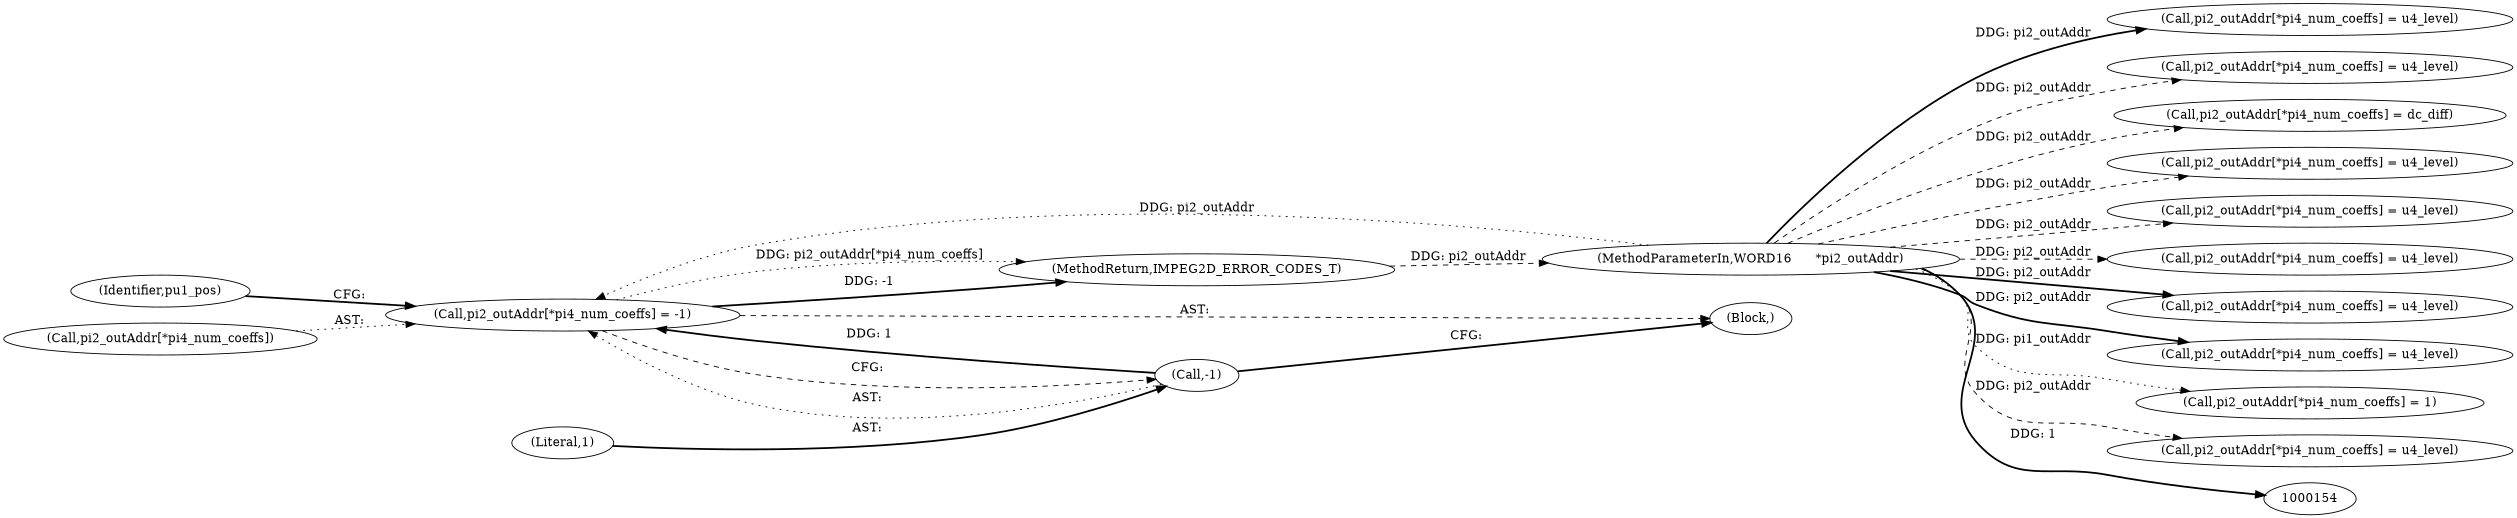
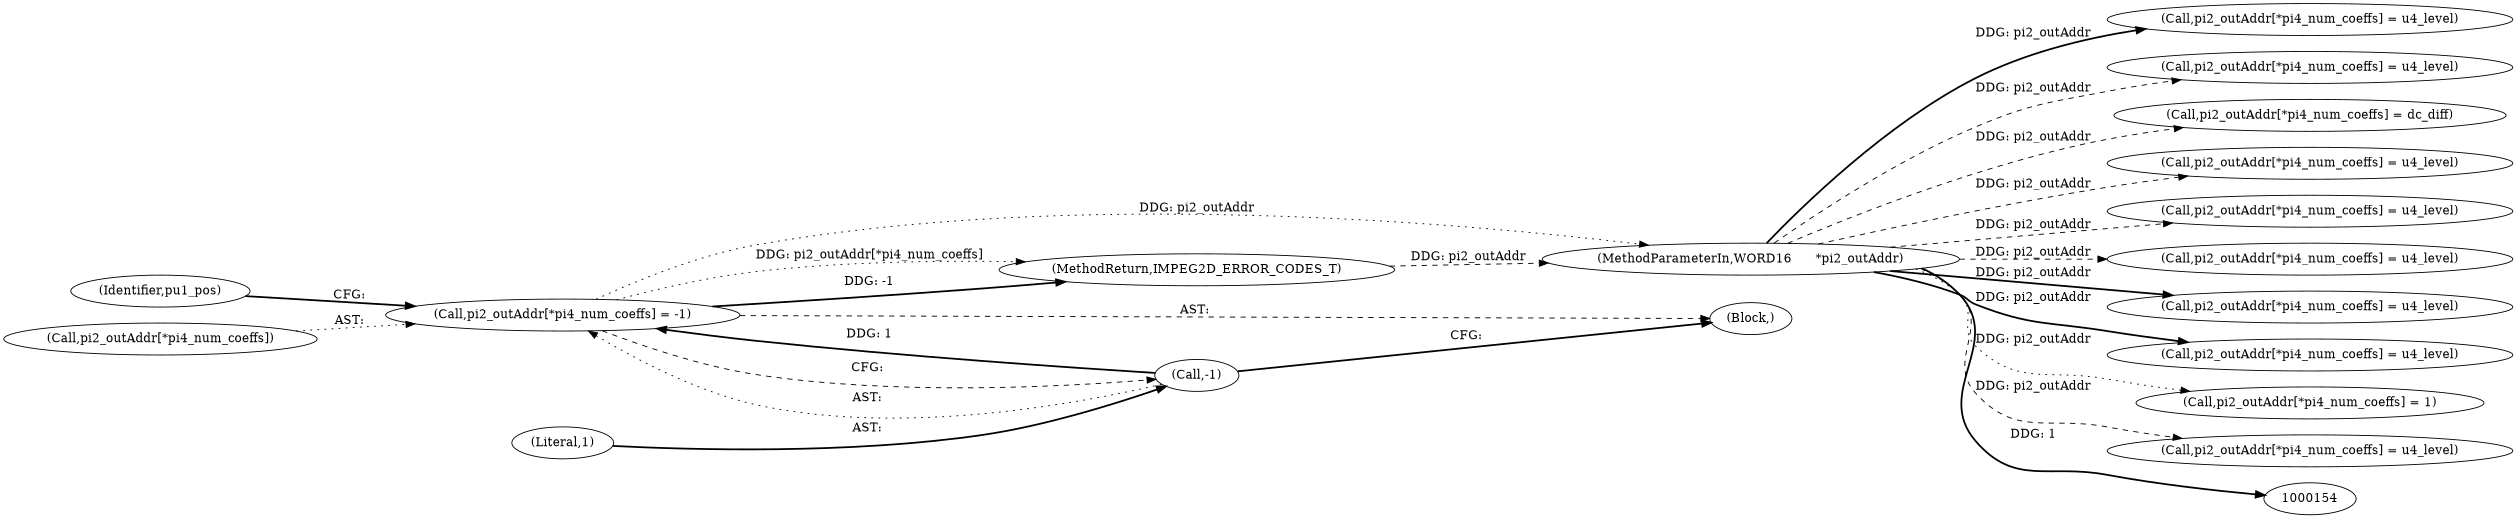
  digraph {
    rankdir=LR
    edge [style=dashed]
    n1 [label="(Call,pi2_outAddr[*pi4_num_coeffs] = -1)"]
    n2 [label="(Call,-1)"]
    n3 [label="(MethodReturn,IMPEG2D_ERROR_CODES_T)"]
    n4 [label="(Block,)"]
    n5 [label="(MethodParameterIn,WORD16      *pi2_outAddr)"]
    n6 [label="(Literal,1)"]
    n7 [label="(Call,pi2_outAddr[*pi4_num_coeffs] = u4_level)"]
    n8 [label="(Call,pi2_outAddr[*pi4_num_coeffs] = u4_level)"]
    n9 [label="(Call,pi2_outAddr[*pi4_num_coeffs] = dc_diff)"]
    n10 [label="(Call,pi2_outAddr[*pi4_num_coeffs] = u4_level)"]
    n11 [label="(Call,pi2_outAddr[*pi4_num_coeffs] = u4_level)"]
    n12 [label="(Call,pi2_outAddr[*pi4_num_coeffs] = u4_level)"]
    n13 [label="(Call,pi2_outAddr[*pi4_num_coeffs] = u4_level)"]
    n14 [label="(Call,pi2_outAddr[*pi4_num_coeffs] = u4_level)"]
    n15 [label="(Call,pi2_outAddr[*pi4_num_coeffs] = 1)"]
    n16 [label="(Call,pi2_outAddr[*pi4_num_coeffs] = u4_level)"]
    1000154
    n18 [label="(Identifier,pu1_pos)"]
    n19 [label="(Call,pi2_outAddr[*pi4_num_coeffs])"]
    n1 -> n2 [label="CFG: "]
    n1 -> n3 [label="DDG: pi2_outAddr[*pi4_num_coeffs]" style=dotted]
    n1 -> n3 [label="DDG: -1" style=bold]
    n1 -> n4 [label="AST: "]
    n2 -> n1 [label="AST: " style=dotted]
    n2 -> n1 [label="DDG: 1" style=bold]
    n2 -> n4 [label="CFG: " style=bold]
    n3 -> n5 [label="DDG: pi2_outAddr"]
-   n5 -> n1 [label="DDG: pi2_outAddr" style=dotted]
+   n1 -> n5 [label="DDG: pi2_outAddr" style=dotted]
    n5 -> n7 [label="DDG: pi2_outAddr" style=bold]
    n5 -> n8 [label="DDG: pi2_outAddr"]
    n5 -> n9 [label="DDG: pi2_outAddr"]
    n5 -> n10 [label="DDG: pi2_outAddr"]
    n5 -> n11 [label="DDG: pi2_outAddr"]
    n5 -> n12 [label="DDG: pi2_outAddr"]
    n5 -> n13 [label="DDG: pi2_outAddr" style=bold]
    n5 -> n14 [label="DDG: pi2_outAddr" style=bold]
-   n5 -> n15 [label="DDG: pi1_outAddr" style=dotted]
+   n5 -> n15 [label="DDG: pi2_outAddr" style=dotted]
    n5 -> n16 [label="DDG: pi2_outAddr"]
    n5 -> 1000154 [label="DDG: 1" style=bold]
    n6 -> n2 [label="AST: " style=bold]
    n18 -> n1 [label="CFG: " style=bold]
    n19 -> n1 [label="AST: " style=dotted]
  }
